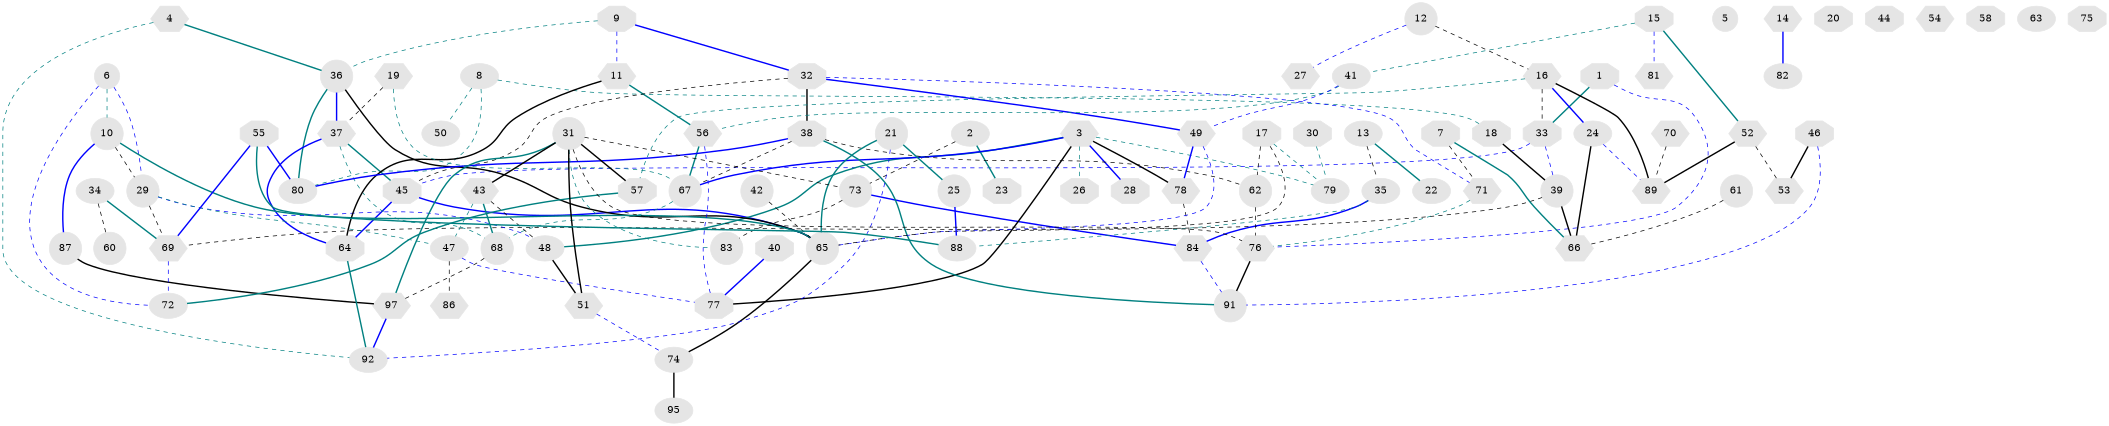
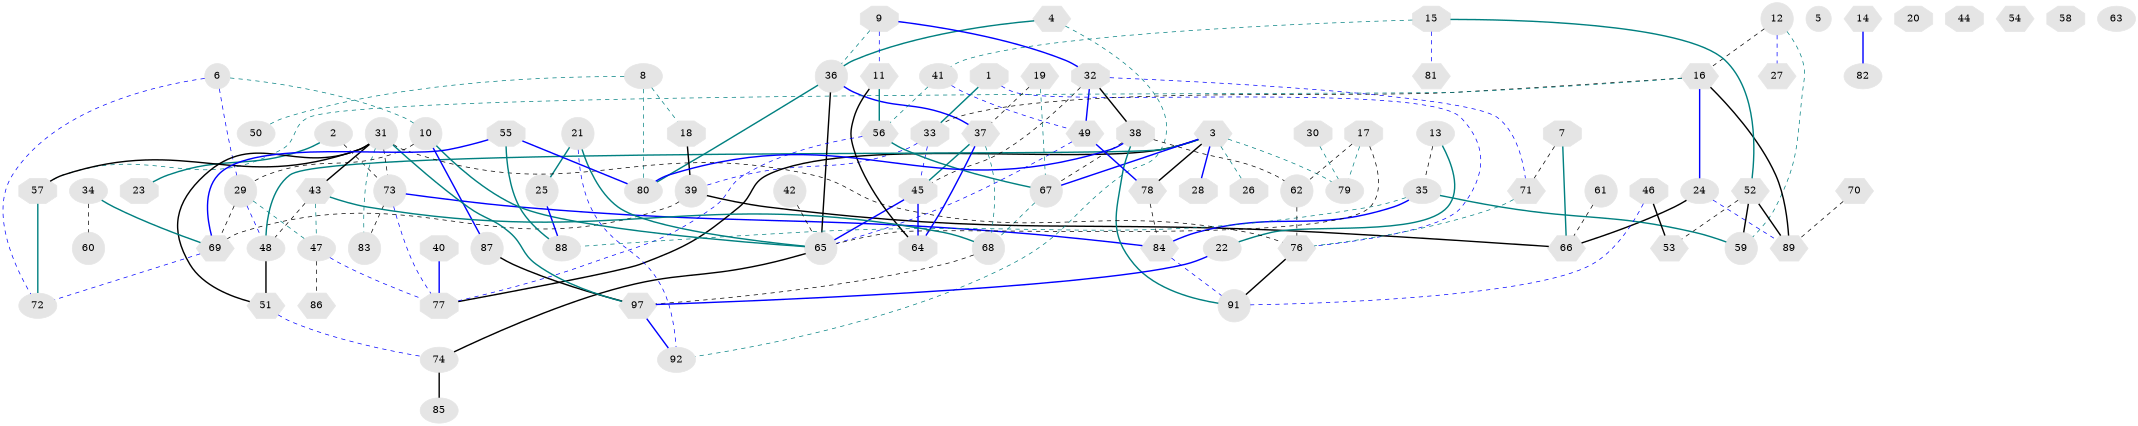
  graph {
    node [color=gray90 shape=hexagon style=filled]
    edge [color=black style=dashed]
    1 [shape=octagon]
    33 [shape=octagon]
    76
    39 [shape=circle]
    45 [shape=octagon]
    91 [shape=circle]
    2 [shape=ellipse]
    23 [shape=octagon]
    73 [shape=circle]
    77 [shape=octagon]
    83 [shape=circle]
    84
    26 [shape=octagon]
    3
    28 [shape=octagon]
    48 [shape=ellipse]
    67 [shape=circle]
    78
    79 [shape=ellipse]
    51
    68 [shape=circle]
    36 [shape=circle]
    4
    92 [shape=ellipse]
    80 [shape=ellipse]
    65 [shape=circle]
    37
    5 [shape=circle]
    6 [shape=circle]
    10 [shape=circle]
    29 [shape=circle]
    72 [shape=ellipse]
    87 [shape=circle]
    47 [shape=ellipse]
    69
    7 [shape=octagon]
    66
    71
    8 [shape=ellipse]
    18 [shape=octagon]
    50 [shape=ellipse]
    9 [shape=octagon]
    11
    32 [shape=octagon]
    56
    64 [shape=octagon]
    38 [shape=octagon]
    49
    74 [shape=ellipse]
    n50 [label=97]
    12 [shape=circle]
    16
    27
+   59 [shape=circle]
    24 [shape=ellipse]
    57 [shape=octagon]
    89
    13 [shape=ellipse]
    22 [shape=ellipse]
    35 [shape=ellipse]
    88 [shape=ellipse]
    82 [shape=ellipse]
    14
    15 [shape=octagon]
    41 [shape=ellipse]
    52
    81
    53
    17 [shape=octagon]
    62 [shape=circle]
    19
    20 [shape=octagon]
    21 [shape=circle]
    25 [shape=circle]
    86
    30 [shape=octagon]
    31 [shape=circle]
    43
    34 [shape=ellipse]
    60 [shape=circle]
    40 [shape=octagon]
    42 [shape=circle]
    44 [shape=octagon]
    46 [shape=octagon]
-   85 [shape=ellipse label=95]
+   85 [shape=ellipse]
    54
    55 [shape=octagon]
    58 [shape=octagon]
    61 [shape=circle]
    63 [shape=ellipse]
    70
-   75 [shape=octagon]
    1 -- 33 [color=teal style=bold]
    1 -- 76 [color=blue]
    33 -- 39 [color=blue]
    33 -- 45 [color=blue]
    76 -- 91 [style=bold]
    39 -- 69
    39 -- 66 [style=bold]
    45 -- 65 [color=blue style=bold]
    45 -- 64 [color=blue style=bold]
    2 -- 23 [color=teal style=bold]
    2 -- 73
+   73 -- 77 [color=blue]
    73 -- 83
    73 -- 84 [color=blue style=bold]
    84 -- 91 [color=blue]
    3 -- 77 [style=bold]
    3 -- 26 [color=teal]
    3 -- 28 [color=blue style=bold]
    3 -- 48 [color=teal style=bold]
    3 -- 67 [color=blue style=bold]
    3 -- 78 [style=bold]
    3 -- 79 [color=teal]
    48 -- 51 [style=bold]
    67 -- 68 [color=teal]
    78 -- 84
    51 -- 74 [color=blue]
    68 -- n50
    36 -- 80 [color=teal style=bold]
    36 -- 65 [style=bold]
    36 -- 37 [color=blue style=bold]
    4 -- 36 [color=teal style=bold]
    4 -- 92 [color=teal]
    65 -- 74 [style=bold]
    37 -- 45 [color=teal style=bold]
    37 -- 68 [color=teal]
    37 -- 64 [color=blue style=bold]
    6 -- 10 [color=teal]
    6 -- 29 [color=blue]
    6 -- 72 [color=blue]
    10 -- 65 [color=teal style=bold]
    10 -- 29
    10 -- 87 [color=blue style=bold]
    29 -- 48 [color=blue]
    29 -- 47 [color=teal]
    29 -- 69
    87 -- n50 [style=bold]
    47 -- 77 [color=blue]
    47 -- 86
    69 -- 72 [color=blue]
    7 -- 66 [color=teal style=bold]
    7 -- 71
    71 -- 76 [color=teal]
    8 -- 80 [color=teal]
    8 -- 18 [color=teal]
    8 -- 50 [color=teal]
    18 -- 39 [style=bold]
    9 -- 36 [color=teal]
    9 -- 11 [color=blue]
    9 -- 32 [color=blue style=bold]
    11 -- 56 [color=teal style=bold]
    11 -- 64 [style=bold]
    32 -- 45
    32 -- 71 [color=blue]
    32 -- 38 [style=bold]
    32 -- 49 [color=blue style=bold]
    56 -- 77 [color=blue]
    56 -- 67 [color=teal style=bold]
-   64 -- 92 [color=teal style=bold]
    38 -- 91 [color=teal style=bold]
    38 -- 67
    38 -- 80 [color=blue style=bold]
    38 -- 62
    49 -- 78 [color=blue style=bold]
    49 -- 65 [color=blue]
    74 -- 85 [style=bold]
    n50 -- 92 [color=blue style=bold]
    12 -- 16
    12 -- 27 [color=blue]
+   12 -- 59 [color=teal]
    16 -- 33
    16 -- 24 [color=blue style=bold]
    16 -- 57 [color=teal]
    16 -- 89 [style=bold]
    24 -- 66 [style=bold]
    24 -- 89 [color=blue]
    57 -- 72 [color=teal style=bold]
    13 -- 22 [color=teal style=bold]
    13 -- 35
+   22 -- n50 [color=blue style=bold]
    35 -- 84 [color=blue style=bold]
+   35 -- 59 [color=teal style=bold]
    35 -- 88 [color=teal]
    14 -- 82 [color=blue style=bold]
    15 -- 41 [color=teal]
    15 -- 52 [color=teal style=bold]
    15 -- 81 [color=blue]
    41 -- 56 [color=teal]
    41 -- 49 [color=blue]
+   52 -- 59 [style=bold]
    52 -- 89 [style=bold]
    52 -- 53
    17 -- 79 [color=teal]
    17 -- 65
    17 -- 62
    62 -- 76
    19 -- 67 [color=teal]
    19 -- 37
    21 -- 92 [color=blue]
    21 -- 65 [color=teal style=bold]
    21 -- 25 [color=teal style=bold]
    25 -- 88 [color=blue style=bold]
    30 -- 79 [color=teal]
    31 -- 76
    31 -- 73
    31 -- 83 [color=teal]
    31 -- 51 [style=bold]
    31 -- n50 [color=teal style=bold]
    31 -- 57 [style=bold]
    31 -- 43 [style=bold]
    43 -- 48
    43 -- 68 [color=teal style=bold]
    43 -- 47 [color=teal]
    34 -- 69 [color=teal style=bold]
    34 -- 60
    40 -- 77 [color=blue style=bold]
    42 -- 65
    46 -- 91 [color=blue]
    46 -- 53 [style=bold]
    55 -- 80 [color=blue style=bold]
    55 -- 69 [color=blue style=bold]
    55 -- 88 [color=teal style=bold]
    61 -- 66
    70 -- 89
  }
